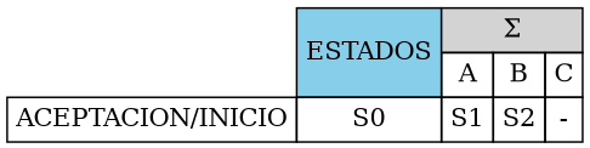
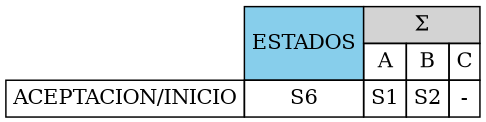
  digraph {
-   n1 [label=<     <TABLE BORDER="0" CELLBORDER="1" CELLSPACING="0" CELLPADDING="4">     <TR>     <TD BORDER="0"></TD>     <TD COLSPAN = "1" ROWSPAN = "2" BGCOLOR="skyblue">ESTADOS</TD>     <TD COLSPAN="1000" BGCOLOR="lightgrey">Σ</TD>     </TR>     <TR>     <TD BORDER="0"></TD>     <TD>A</TD>     <TD>B</TD>     <TD>C</TD>     </TR>     <TR>     <TD>ACEPTACION/INICIO</TD>     <TD>S0</TD>     <TD>S1</TD>     <TD>S2</TD>     <TD>-</TD>     </TR>     </TABLE>> margin=0 shape=none]
+   n1 [label=<     <TABLE BORDER="0" CELLBORDER="1" CELLSPACING="0" CELLPADDING="4">     <TR>     <TD BORDER="0"></TD>     <TD COLSPAN = "1" ROWSPAN = "2" BGCOLOR="skyblue">ESTADOS</TD>     <TD COLSPAN="1000" BGCOLOR="lightgrey">Σ</TD>     </TR>     <TR>     <TD BORDER="0"></TD>     <TD>A</TD>     <TD>B</TD>     <TD>C</TD>     </TR>     <TR>     <TD>ACEPTACION/INICIO</TD>     <TD>S6</TD>     <TD>S1</TD>     <TD>S2</TD>     <TD>-</TD>     </TR>     </TABLE>> margin=0 shape=none]
  }
